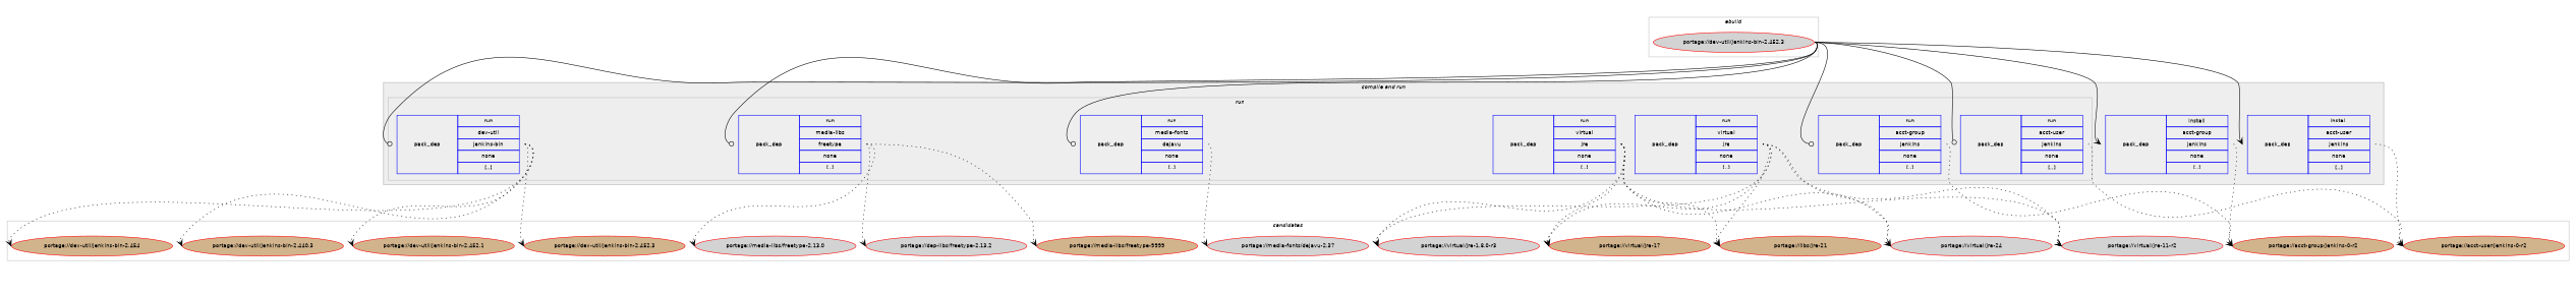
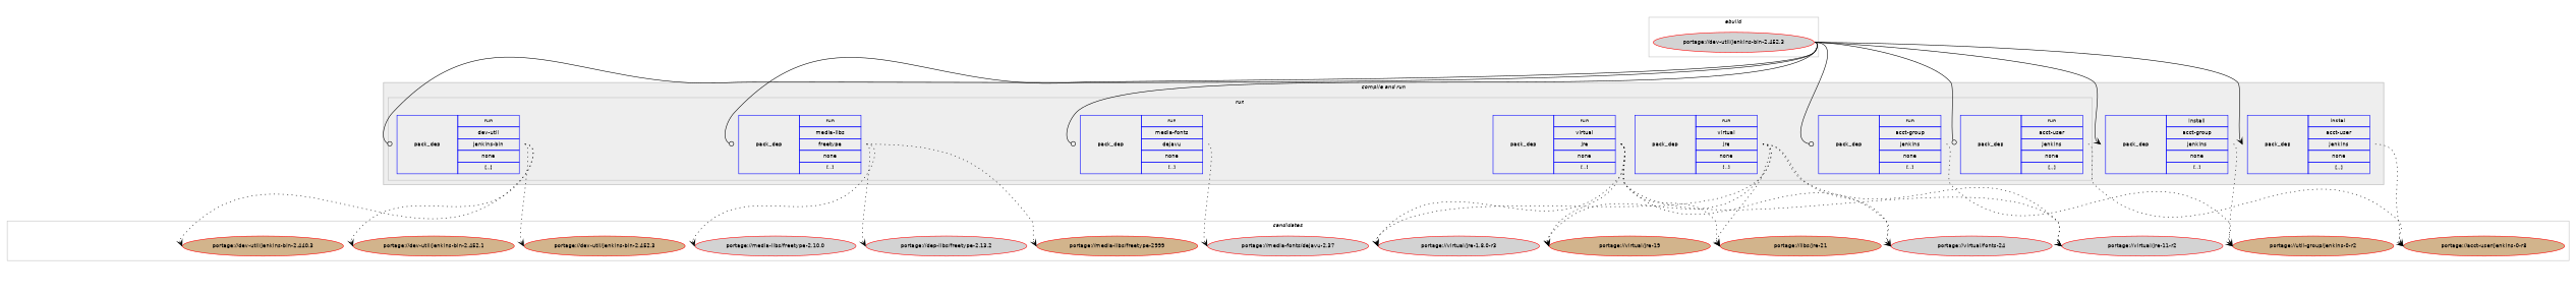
  digraph {
    compound=true
    concentrate=true
    fontname=Helvetica
    fontsize=10
    newrank=true
    rankdir=TB
    ranksep=1.5
    node [color=red fontname=Helvetica fontsize=10 style=filled]
    edge [arrowhead=vee headport=w style=dotted tailport=e weight=100]
    n1 [fillcolor=lightgrey label="portage://dev-util/jenkins-bin-2.452.3" width=4]
    n2 [color=blue label=<<TABLE BORDER="0" CELLBORDER="1" CELLSPACING="0" CELLPADDING="4" WIDTH="220"><TR><TD ROWSPAN="6" CELLPADDING="30">pack_dep</TD></TR><TR><TD WIDTH="110">install</TD></TR><TR><TD>acct-group</TD></TR><TR><TD>jenkins</TD></TR><TR><TD>none</TD></TR><TR><TD>[,,]</TD></TR></TABLE>> shape=none style=""]
    n3 [color=blue label=<<TABLE BORDER="0" CELLBORDER="1" CELLSPACING="0" CELLPADDING="4" WIDTH="220"><TR><TD ROWSPAN="6" CELLPADDING="30">pack_dep</TD></TR><TR><TD WIDTH="110">install</TD></TR><TR><TD>acct-user</TD></TR><TR><TD>jenkins</TD></TR><TR><TD>none</TD></TR><TR><TD>[,,]</TD></TR></TABLE>> shape=none style=""]
    n4 [color=blue label=<<TABLE BORDER="0" CELLBORDER="1" CELLSPACING="0" CELLPADDING="4" WIDTH="220"><TR><TD ROWSPAN="6" CELLPADDING="30">pack_dep</TD></TR><TR><TD WIDTH="110">run</TD></TR><TR><TD>virtual</TD></TR><TR><TD>jre</TD></TR><TR><TD>none</TD></TR><TR><TD>[,,]</TD></TR></TABLE>> shape=none style=""]
    n5 [color=blue label=<<TABLE BORDER="0" CELLBORDER="1" CELLSPACING="0" CELLPADDING="4" WIDTH="220"><TR><TD ROWSPAN="6" CELLPADDING="30">pack_dep</TD></TR><TR><TD WIDTH="110">run</TD></TR><TR><TD>virtual</TD></TR><TR><TD>jre</TD></TR><TR><TD>none</TD></TR><TR><TD>[,,]</TD></TR></TABLE>> shape=none style=""]
    n6 [color=blue label=<<TABLE BORDER="0" CELLBORDER="1" CELLSPACING="0" CELLPADDING="4" WIDTH="220"><TR><TD ROWSPAN="6" CELLPADDING="30">pack_dep</TD></TR><TR><TD WIDTH="110">run</TD></TR><TR><TD>acct-group</TD></TR><TR><TD>jenkins</TD></TR><TR><TD>none</TD></TR><TR><TD>[,,]</TD></TR></TABLE>> shape=none style=""]
    n7 [color=blue label=<<TABLE BORDER="0" CELLBORDER="1" CELLSPACING="0" CELLPADDING="4" WIDTH="220"><TR><TD ROWSPAN="6" CELLPADDING="30">pack_dep</TD></TR><TR><TD WIDTH="110">run</TD></TR><TR><TD>acct-user</TD></TR><TR><TD>jenkins</TD></TR><TR><TD>none</TD></TR><TR><TD>[,,]</TD></TR></TABLE>> shape=none style=""]
    n8 [color=blue label=<<TABLE BORDER="0" CELLBORDER="1" CELLSPACING="0" CELLPADDING="4" WIDTH="220"><TR><TD ROWSPAN="6" CELLPADDING="30">pack_dep</TD></TR><TR><TD WIDTH="110">run</TD></TR><TR><TD>media-fonts</TD></TR><TR><TD>dejavu</TD></TR><TR><TD>none</TD></TR><TR><TD>[,,]</TD></TR></TABLE>> shape=none style=""]
    n9 [color=blue label=<<TABLE BORDER="0" CELLBORDER="1" CELLSPACING="0" CELLPADDING="4" WIDTH="220"><TR><TD ROWSPAN="6" CELLPADDING="30">pack_dep</TD></TR><TR><TD WIDTH="110">run</TD></TR><TR><TD>media-libs</TD></TR><TR><TD>freetype</TD></TR><TR><TD>none</TD></TR><TR><TD>[,,]</TD></TR></TABLE>> shape=none style=""]
    n10 [color=blue label=<<TABLE BORDER="0" CELLBORDER="1" CELLSPACING="0" CELLPADDING="4" WIDTH="220"><TR><TD ROWSPAN="6" CELLPADDING="30">pack_dep</TD></TR><TR><TD WIDTH="110">run</TD></TR><TR><TD>dev-util</TD></TR><TR><TD>jenkins-bin</TD></TR><TR><TD>none</TD></TR><TR><TD>[,,]</TD></TR></TABLE>> shape=none style=""]
-   n11 [fillcolor=tan label="portage://acct-group/jenkins-0-r2" width=4]
-   n12 [fillcolor=tan label="portage://acct-user/jenkins-0-r2" width=4]
-   n13 [fillcolor=lightgrey label="portage://virtual/jre-24" width=4]
+   n11 [fillcolor=tan label="portage://util-group/jenkins-0-r2" width=4]
+   n12 [fillcolor=tan label="portage://acct-user/jenkins-0-r8" width=4]
+   n13 [fillcolor=lightgrey label="portage://virtual/fonts-24" width=4]
    n14 [fillcolor=tan label="portage://libs/jre-21" width=4]
-   n15 [fillcolor=tan label="portage://virtual/jre-17" width=4]
+   n15 [fillcolor=tan label="portage://virtual/jre-19" width=4]
    n16 [fillcolor=lightgrey label="portage://virtual/jre-11-r2" width=4]
    n17 [fillcolor=lightgrey label="portage://virtual/jre-1.8.0-r3" width=4]
    n18 [fillcolor=lightgrey label="portage://media-fonts/dejavu-2.37" width=4]
-   n19 [fillcolor=tan label="portage://media-libs/freetype-9999" width=4]
+   n19 [fillcolor=tan label="portage://media-libs/freetype-2999" width=4]
    n20 [fillcolor=lightgrey label="portage://dep-libs/freetype-2.13.2" width=4]
-   n21 [fillcolor=lightgrey label="portage://media-libs/freetype-2.13.0" width=4]
-   n22 [fillcolor=tan label="portage://dev-util/jenkins-bin-2.454" width=4]
+   n21 [fillcolor=lightgrey label="portage://media-libs/freetype-2.10.0" width=4]
    n23 [fillcolor=tan label="portage://dev-util/jenkins-bin-2.452.3" width=4]
    n24 [fillcolor=tan label="portage://dev-util/jenkins-bin-2.452.1" width=4]
    n25 [fillcolor=tan label="portage://dev-util/jenkins-bin-2.440.3" width=4]
    subgraph cluster_1 {
      color=gray
      label=<<i>ebuild</i>>
      n1
    }
    subgraph cluster_2 {
      color=gray
      label=<<i>dependencies</i>>
      subgraph cluster_3 {
        color=gray
        fillcolor="#eeeeee"
        label=<<i>compile</i>>
        style=filled
        subgraph sub_4 {
          color=gray
          fillcolor="#eeeeee"
          label=<<i>compile</i>>
          style=filled
          n2
        }
        subgraph sub_5 {
          color=gray
          fillcolor="#eeeeee"
          label=<<i>compile</i>>
          style=filled
          n3
        }
      }
      subgraph cluster_6 {
        color=gray
        fillcolor="#eeeeee"
        label=<<i>compile and run</i>>
        style=filled
      }
      subgraph cluster_7 {
        color=gray
        fillcolor="#eeeeee"
        label=<<i>run</i>>
        style=filled
        subgraph sub_8 {
          color=gray
          fillcolor="#eeeeee"
          label=<<i>run</i>>
          style=filled
          subgraph sub_9 {
            color=gray
            fillcolor="#eeeeee"
            label=<<i>run</i>>
            style=filled
            n4
          }
          subgraph sub_10 {
            color=gray
            fillcolor="#eeeeee"
            label=<<i>run</i>>
            style=filled
            n5
          }
        }
        subgraph sub_11 {
          color=gray
          fillcolor="#eeeeee"
          label=<<i>run</i>>
          style=filled
          n6
        }
        subgraph sub_12 {
          color=gray
          fillcolor="#eeeeee"
          label=<<i>run</i>>
          style=filled
          n7
        }
        subgraph sub_13 {
          color=gray
          fillcolor="#eeeeee"
          label=<<i>run</i>>
          style=filled
          n8
        }
        subgraph sub_14 {
          color=gray
          fillcolor="#eeeeee"
          label=<<i>run</i>>
          style=filled
          n9
        }
        subgraph sub_15 {
          color=gray
          fillcolor="#eeeeee"
          label=<<i>run</i>>
          style=filled
          n10
        }
      }
    }
    subgraph cluster_16 {
      color=gray
      label=<<i>candidates</i>>
      rank=same
      subgraph sub_17 {
        color=black
        label=<<i>candidates</i>>
        nodesep=1
        rank=same
        n11
      }
      subgraph sub_18 {
        color=black
        label=<<i>candidates</i>>
        nodesep=1
        rank=same
        n12
      }
      subgraph sub_19 {
        color=black
        label=<<i>candidates</i>>
        nodesep=1
        rank=same
        n13
        n14
        n15
        n16
        n17
      }
      subgraph sub_20 {
        color=black
        label=<<i>candidates</i>>
        nodesep=1
        rank=same
        n13
        n14
        n15
        n16
        n17
      }
      subgraph sub_21 {
        color=black
        label=<<i>candidates</i>>
        nodesep=1
        rank=same
        n11
      }
      subgraph sub_22 {
        color=black
        label=<<i>candidates</i>>
        nodesep=1
        rank=same
        n12
      }
      subgraph sub_23 {
        color=black
        label=<<i>candidates</i>>
        nodesep=1
        rank=same
        n18
      }
      subgraph sub_24 {
        color=black
        label=<<i>candidates</i>>
        nodesep=1
        rank=same
        n19
        n20
        n21
      }
      subgraph sub_25 {
        color=black
        label=<<i>candidates</i>>
        nodesep=1
        rank=same
-       n22
        n23
        n24
        n25
      }
    }
    n1 -> n2 [style=solid weight=20]
    n1 -> n3 [style=solid weight=20]
    n1 -> n6 [arrowhead=odot style=solid weight=20]
    n1 -> n7 [arrowhead=odot style=solid weight=20]
    n1 -> n8 [arrowhead=odot style=solid weight=20]
    n1 -> n9 [arrowhead=odot style=solid weight=20]
    n1 -> n10 [arrowhead=odot style=solid weight=20]
    n2 -> n11
    n3 -> n12
    n4 -> n13
    n4 -> n14
    n4 -> n15
    n4 -> n16
    n4 -> n17
    n5 -> n13
    n5 -> n14
    n5 -> n15
    n5 -> n16
    n5 -> n17
    n6 -> n11
    n7 -> n12
    n8 -> n18
    n9 -> n19
    n9 -> n20
    n9 -> n21
-   n10 -> n22
    n10 -> n23
    n10 -> n24
    n10 -> n25
  }
